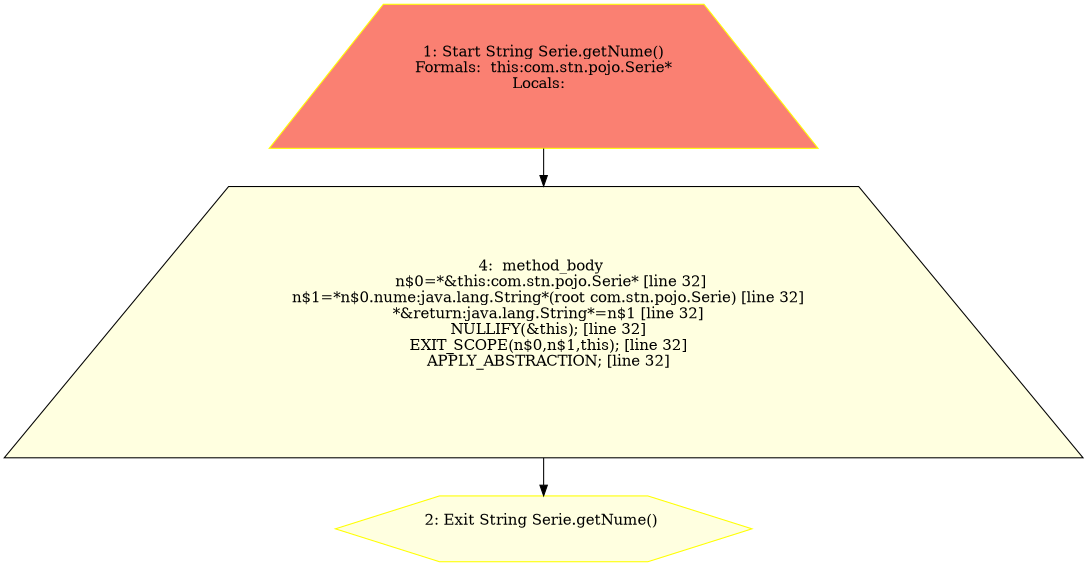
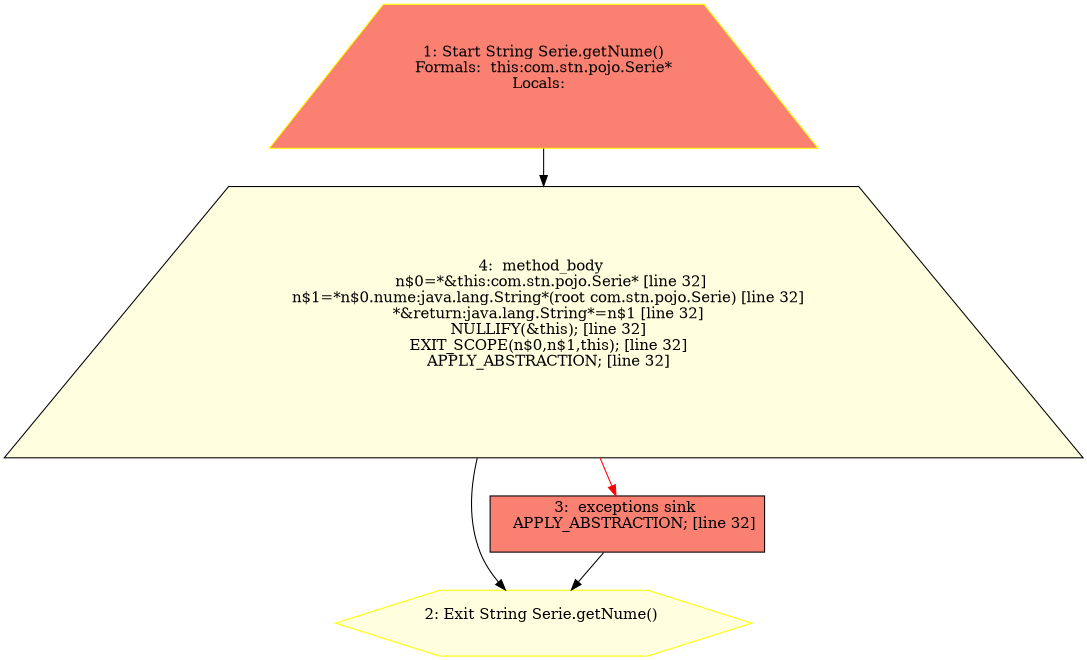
  digraph {
    node [style=filled fillcolor=salmon shape=trapezium]
    n1 [color=yellow label="1: Start String Serie.getNume()\nFormals:  this:com.stn.pojo.Serie*\nLocals:  \n  "]
    n2 [label="4:  method_body \n   n$0=*&this:com.stn.pojo.Serie* [line 32]\n  n$1=*n$0.nume:java.lang.String*(root com.stn.pojo.Serie) [line 32]\n  *&return:java.lang.String*=n$1 [line 32]\n  NULLIFY(&this); [line 32]\n  EXIT_SCOPE(n$0,n$1,this); [line 32]\n  APPLY_ABSTRACTION; [line 32]\n " fillcolor=lightyellow]
    n3 [color=yellow label="2: Exit String Serie.getNume() \n  " fillcolor=lightyellow shape=hexagon]
+   n4 [label="3:  exceptions sink \n   APPLY_ABSTRACTION; [line 32]\n " shape=box]
    n1 -> n2
    n2 -> n3
+   n2 -> n4 [color=red]
+   n4 -> n3
  }
